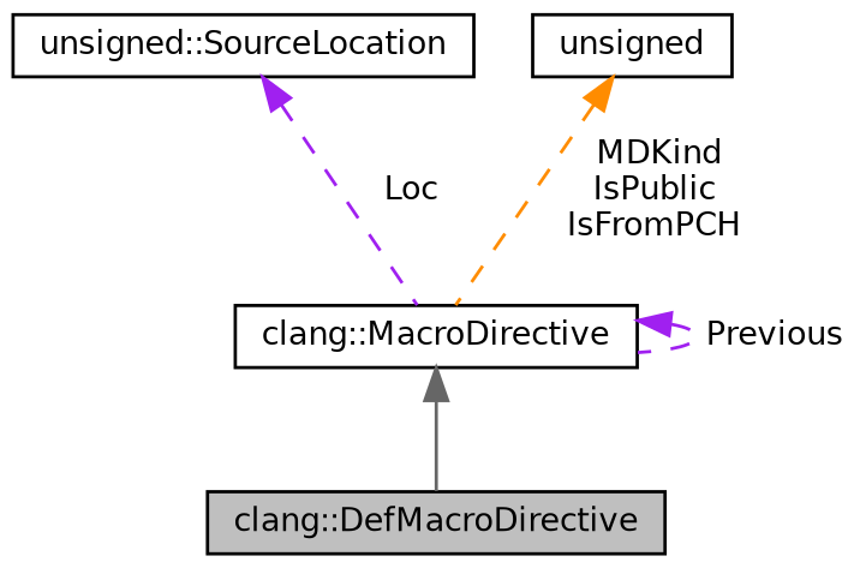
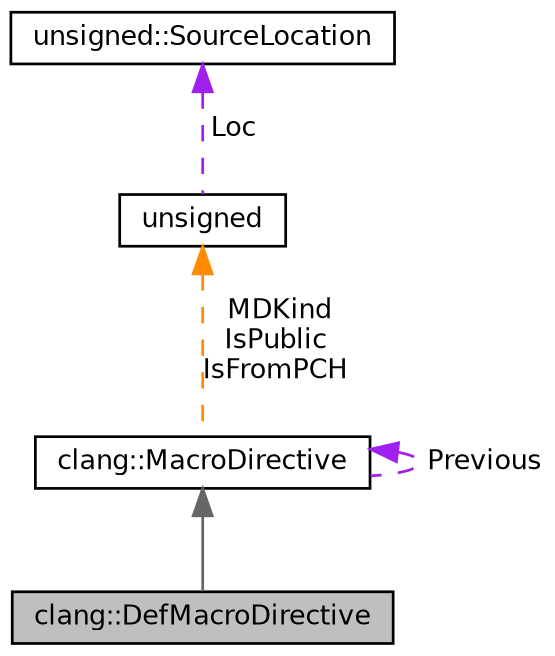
  digraph {
    node [color=black fontname=Helvetica fontsize=10 shape=record]
    edge [color=purple dir=back fontname=Helvetica fontsize=10 labelfontname=Helvetica labelfontsize=10 style=dashed]
    n1 [fillcolor=grey75 fontcolor=black height=0.2 label="clang::DefMacroDirective" style=filled width=0.4]
    n2 [height=0.2 label="clang::MacroDirective" width=0.4]
    n3 [height=0.2 label="unsigned::SourceLocation" width=0.4]
    n4 [height=0.2 label=unsigned width=0.4]
    n2 -> n1 [color=gray40 style=solid]
    n2 -> n2 [label=" Previous"]
-   n3 -> n2 [label=" Loc"]
+   n3 -> n4 [label=" Loc"]
    n4 -> n2 [color=darkorange label=" MDKind\nIsPublic\nIsFromPCH"]
  }
